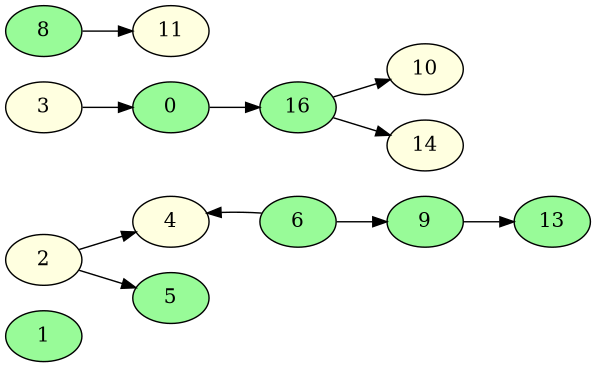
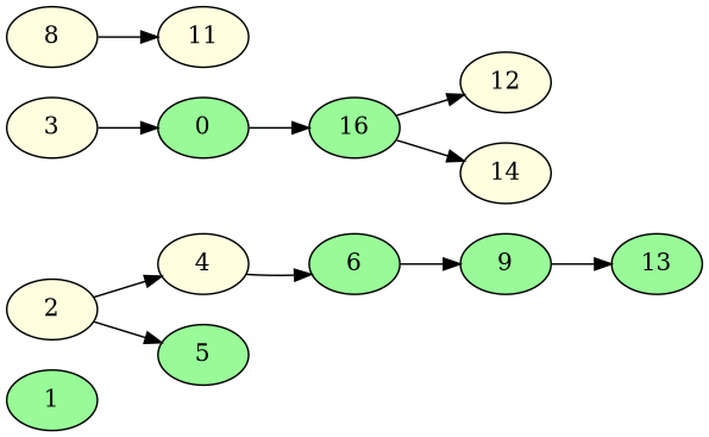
  digraph {
    rankdir=LR
    node [alpha=0.10 fillcolor=palegreen style=filled]
    1 [alpha=0.12 expect_size=1900311406851391488]
    2 [alpha=0.07 expect_size=49260612795097 fillcolor=lightyellow]
    4 [expect_size=3145667240207098 fillcolor=lightyellow]
    5 [alpha=0.00 expect_size=22027117499543100]
    3 [alpha=0.19 expect_size=549859167981010944 fillcolor=lightyellow]
    n6 [alpha=0.02 expect_size=60870372462952448 label=0]
    6 [alpha=0.11 expect_size=1508172145488822272]
    n8 [alpha=0.04 expect_size=387320925554188 label=16]
-   8 [alpha=0.19 expect_size=147438174208000000]
+   8 [alpha=0.19 expect_size=147438174208000000 fillcolor=lightyellow]
    11 [alpha=0.14 expect_size=935634402133459 fillcolor=lightyellow]
    9 [alpha=0.00 expect_size=15062523206596828]
-   12 [alpha=0.04 expect_size=509953324921913344 fillcolor=lightyellow label=10]
+   12 [alpha=0.04 expect_size=509953324921913344 fillcolor=lightyellow]
    14 [expect_size=156037900193280 fillcolor=lightyellow]
    13 [alpha=0.02 expect_size=5438917858529060]
    2 -> 4
    2 -> 5
-   6 -> 4
+   4 -> 6
    3 -> n6
    n6 -> n8
    6 -> 9
    n8 -> 12
    n8 -> 14
    8 -> 11
    9 -> 13
  }
